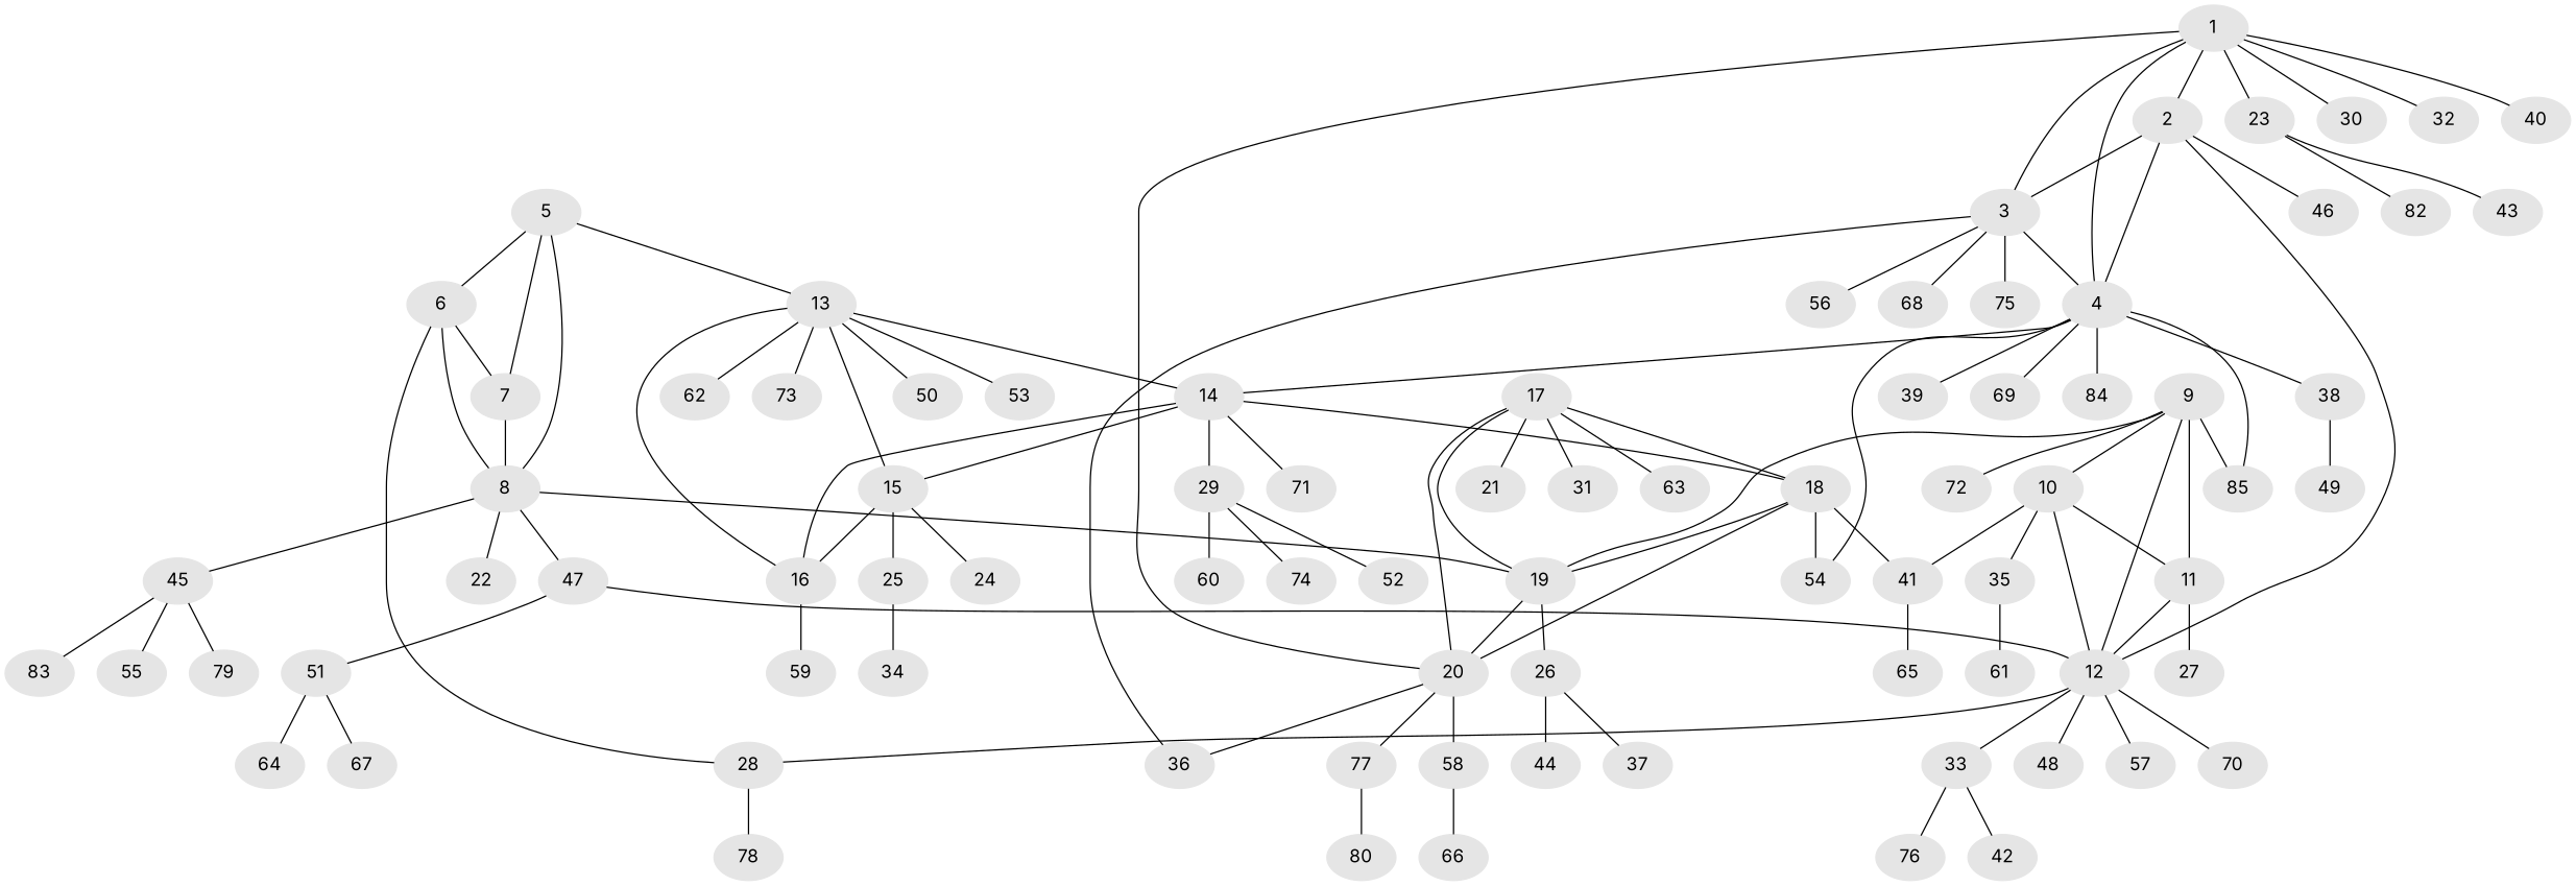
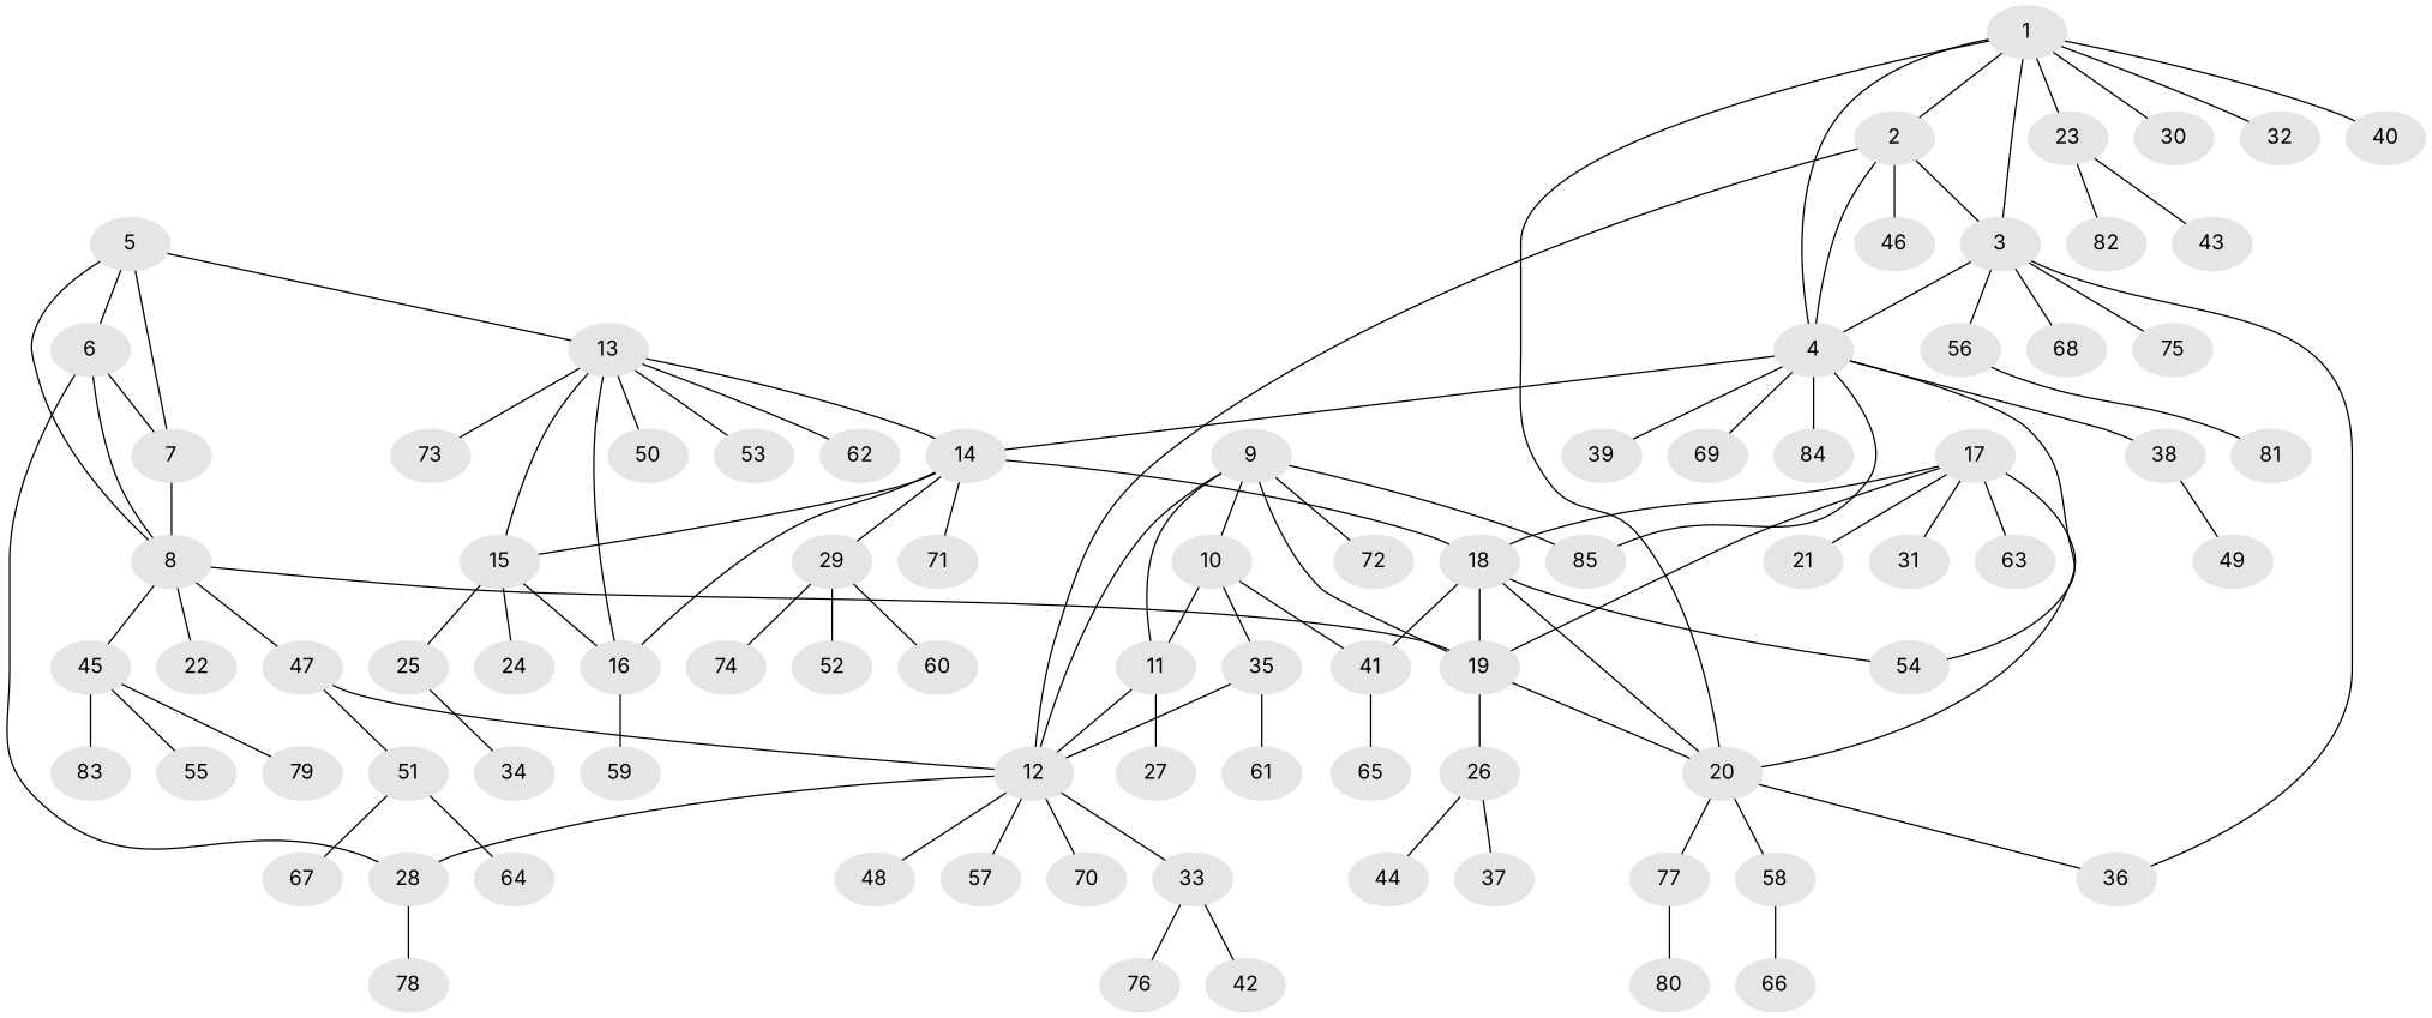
  graph {
    fontname=Inter
    node [color=gray90 fontname=Inter style=filled]
    edge [fontname=Inter]
    1
    2
    3
    4
    20
    23
    30
    32
    40
    12
    46
    36
    56
    68
    75
    14
    38
    39
    54
    69
    84
    85
    6
    7
    8
    28
    58
    77
    43
    82
    33
    48
    57
    70
+   81
    15
    16
    18
    29
    71
    49
    5
    13
    19
    22
    45
    47
    50
    53
    62
    73
    78
    26
    55
    79
    83
    51
    9
    10
    11
    72
    35
    41
    27
    61
    65
    42
    76
    24
    25
    59
    52
    60
    74
    34
    17
    21
    31
    63
    37
    44
    66
    80
    64
    67
    1 -- 2
    1 -- 3
    1 -- 4
    1 -- 20
    1 -- 23
    1 -- 30
    1 -- 32
    1 -- 40
    2 -- 3
    2 -- 4
    2 -- 12
    2 -- 46
    3 -- 4
    3 -- 36
    3 -- 56
    3 -- 68
    3 -- 75
    4 -- 14
    4 -- 38
    4 -- 39
    4 -- 54
    4 -- 69
    4 -- 84
    4 -- 85
    20 -- 36
    20 -- 58
    20 -- 77
    23 -- 43
    23 -- 82
    12 -- 28
    12 -- 33
    12 -- 48
    12 -- 57
    12 -- 70
+   56 -- 81
    14 -- 15
    14 -- 16
    14 -- 18
    14 -- 29
    14 -- 71
    38 -- 49
    6 -- 7
    6 -- 8
    6 -- 28
    7 -- 8
    8 -- 19
    8 -- 22
    8 -- 45
    8 -- 47
    28 -- 78
    58 -- 66
    77 -- 80
    33 -- 42
    33 -- 76
    15 -- 16
    15 -- 24
    15 -- 25
    16 -- 59
    18 -- 20
    18 -- 54
    18 -- 19
    18 -- 41
    29 -- 52
    29 -- 60
    29 -- 74
    5 -- 6
    5 -- 7
    5 -- 8
    5 -- 13
    13 -- 14
    13 -- 15
    13 -- 16
    13 -- 50
    13 -- 53
    13 -- 62
    13 -- 73
    19 -- 20
    19 -- 26
    45 -- 55
    45 -- 79
    45 -- 83
    47 -- 12
    47 -- 51
    26 -- 37
    26 -- 44
    51 -- 64
    51 -- 67
    9 -- 12
    9 -- 85
    9 -- 19
    9 -- 10
    9 -- 11
    9 -- 72
-   10 -- 12
+   35 -- 12
    10 -- 11
    10 -- 35
    10 -- 41
    11 -- 12
    11 -- 27
    35 -- 61
    41 -- 65
    25 -- 34
    17 -- 20
    17 -- 18
    17 -- 19
    17 -- 21
    17 -- 31
    17 -- 63
  }
